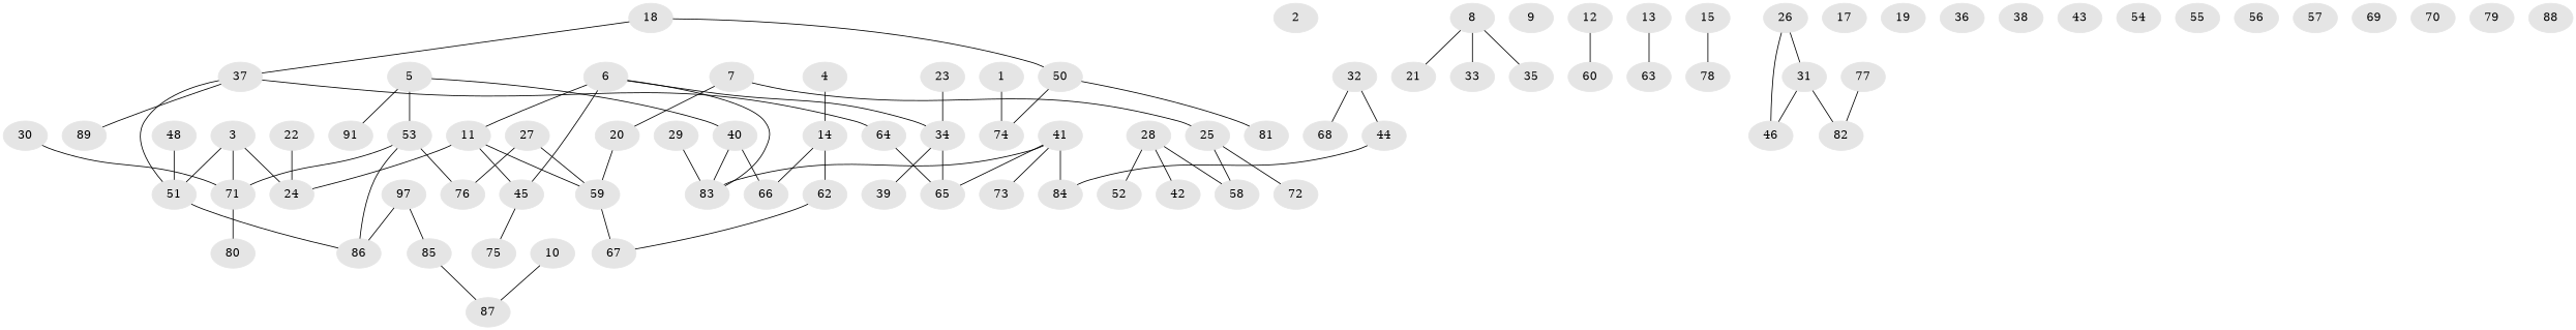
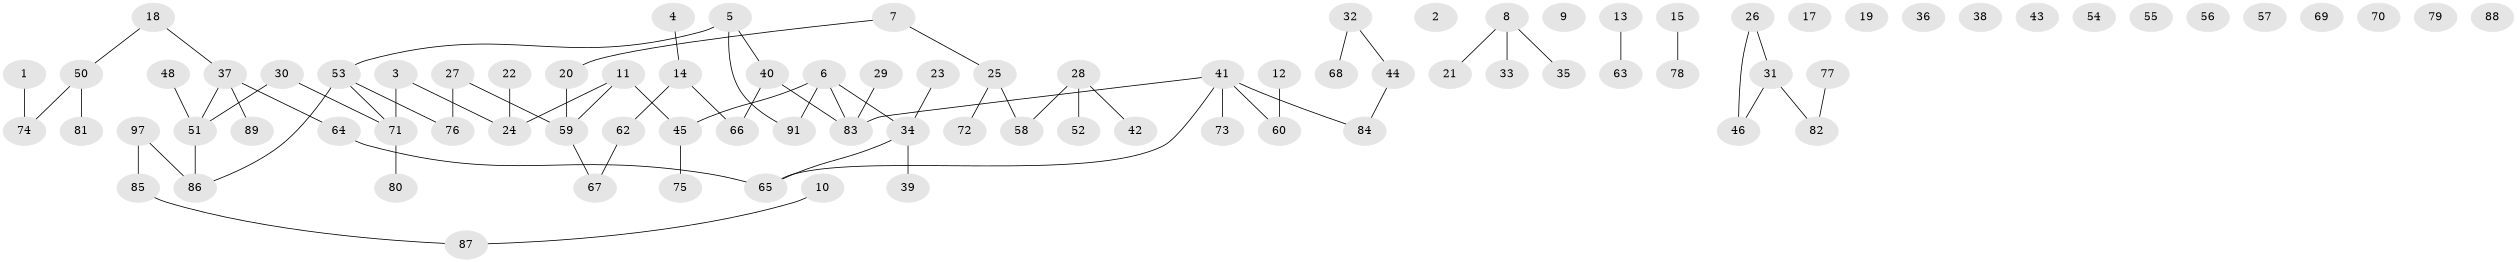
  graph {
    node [color=gray90 style=filled]
    1
    74
    2
    3
    24
    51
    71
    86
    80
    4
    14
    62
    66
    5
    40
    53
    n17 [label=91]
    83
    76
    6
    11
    34
    45
    59
    39
    65
    75
    7
    20
    25
    58
    72
    8
    21
    33
    35
    9
    10
    87
    67
    12
    60
    13
    63
    15
    78
    31
    46
    82
    50
    81
    17
    18
    37
    64
    89
    19
    22
    23
    26
    27
    28
    42
    52
    29
    30
    32
    44
    68
    84
    36
    38
    41
    73
    43
    n76 [label=97]
    85
    48
    54
    55
    56
    57
    69
    70
    77
    79
    88
    1 -- 74
    3 -- 24
-   3 -- 51
+   30 -- 51
    3 -- 71
    51 -- 86
    71 -- 80
    4 -- 14
    14 -- 62
    14 -- 66
    62 -- 67
    5 -- 40
    5 -- 53
    5 -- n17
    40 -- 66
    40 -- 83
    53 -- 71
    53 -- 86
    53 -- 76
    6 -- 83
-   6 -- 11
+   6 -- n17
    6 -- 34
    6 -- 45
    11 -- 24
    11 -- 45
    11 -- 59
    34 -- 39
    34 -- 65
    45 -- 75
    59 -- 67
    7 -- 20
    7 -- 25
    20 -- 59
    25 -- 58
    25 -- 72
    8 -- 21
    8 -- 33
    8 -- 35
    10 -- 87
    12 -- 60
    13 -- 63
    15 -- 78
    31 -- 46
    31 -- 82
    50 -- 74
    50 -- 81
    18 -- 50
    18 -- 37
    37 -- 51
    37 -- 64
    37 -- 89
    64 -- 65
    22 -- 24
    23 -- 34
    26 -- 31
    26 -- 46
    27 -- 76
    27 -- 59
    28 -- 58
    28 -- 42
    28 -- 52
    29 -- 83
    30 -- 71
    32 -- 44
    32 -- 68
    44 -- 84
    41 -- 83
    41 -- 65
+   41 -- 60
    41 -- 84
    41 -- 73
    n76 -- 86
    n76 -- 85
    85 -- 87
    48 -- 51
    77 -- 82
  }
